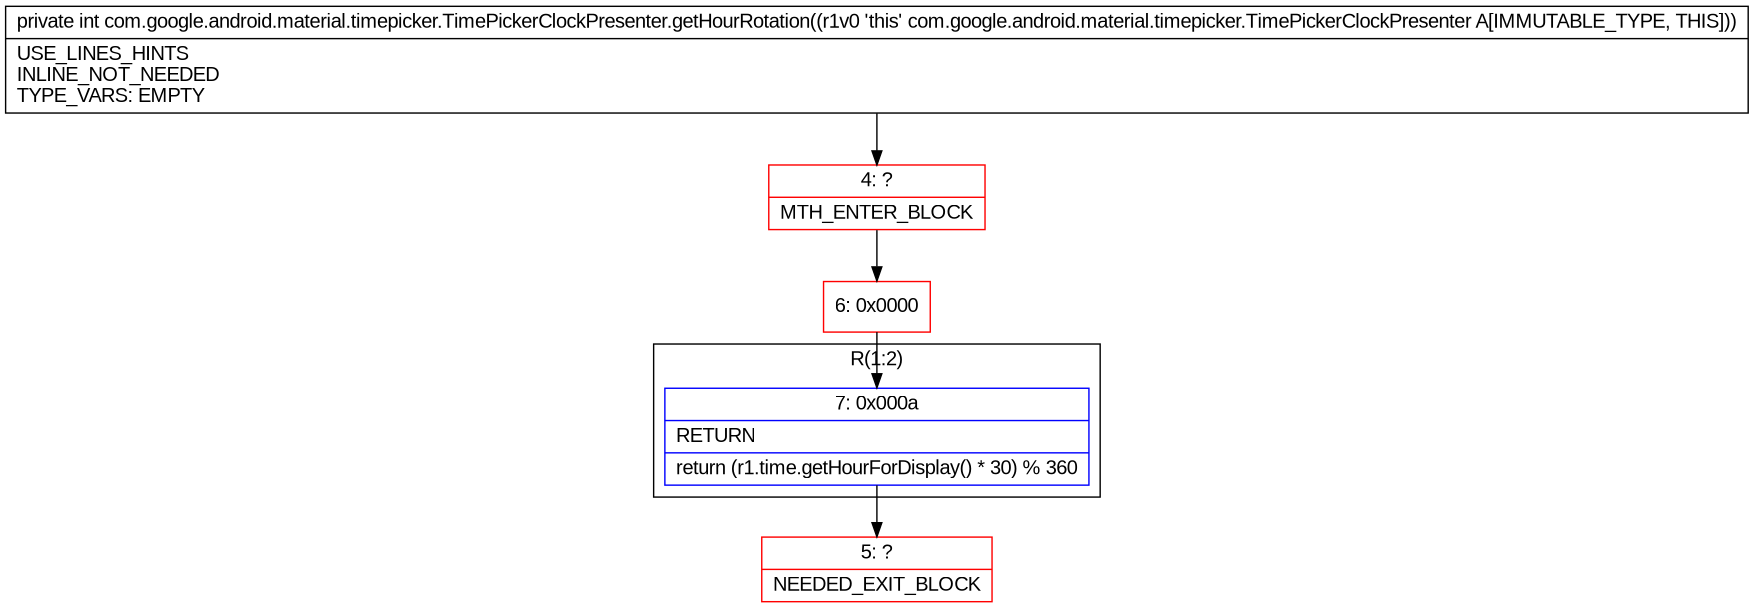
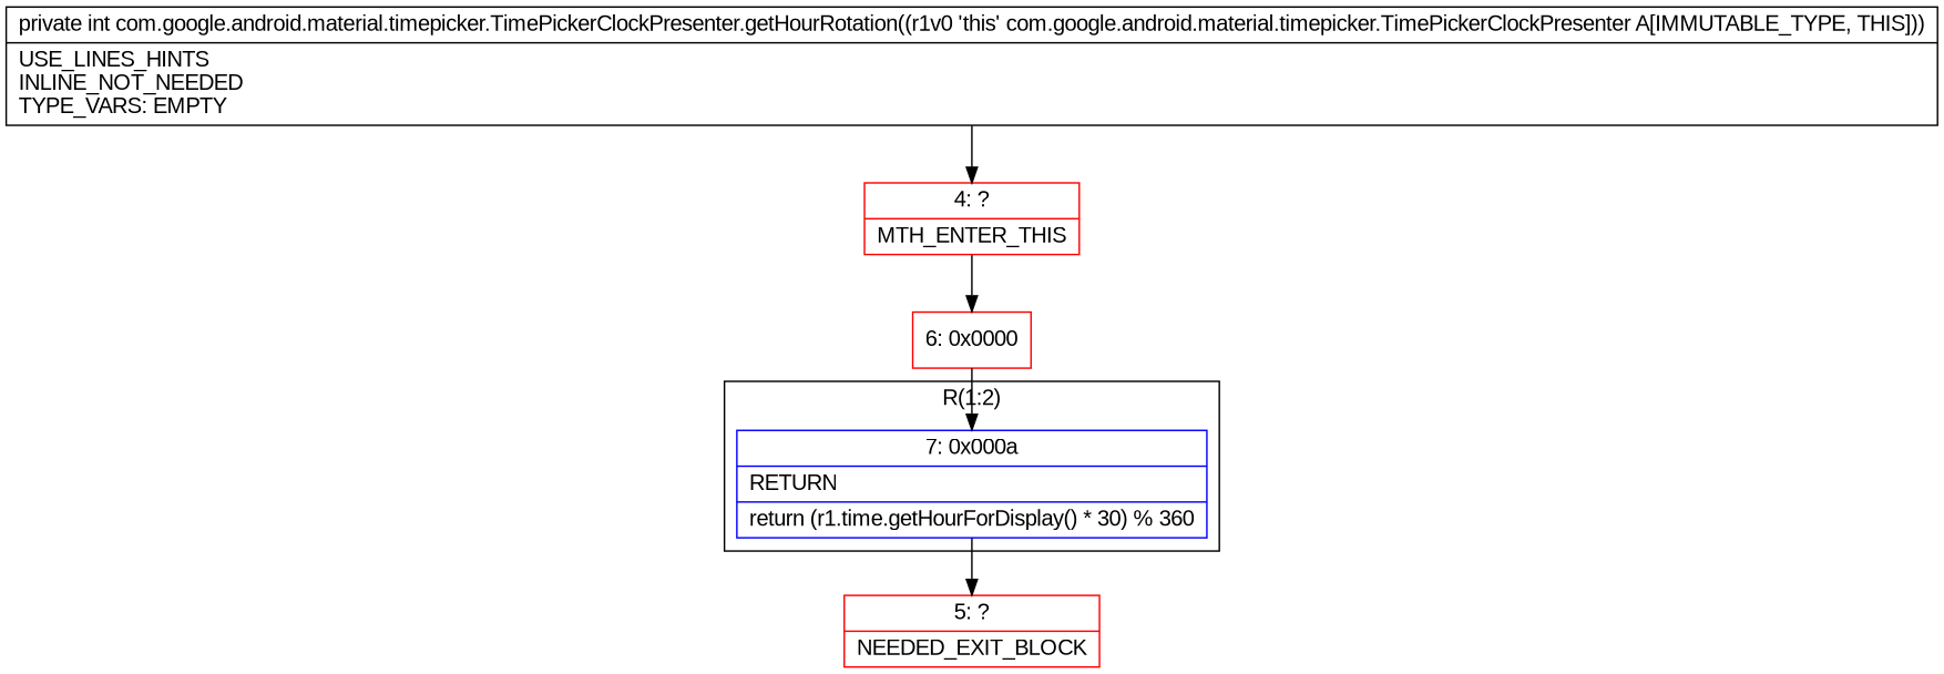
  digraph {
    fontname="Liberation Sans"
    node [color=red fontname="Liberation Sans" shape=record]
    edge [fontname="Liberation Sans"]
    n1 [color=blue label="{7\:\ 0x000a|RETURN\l|return (r1.time.getHourForDisplay() * 30) % 360\l}"]
    n2 [label="{5\:\ ?|NEEDED_EXIT_BLOCK\l}"]
-   n3 [label="{4\:\ ?|MTH_ENTER_BLOCK\l}"]
+   n3 [label="{4\:\ ?|MTH_ENTER_THIS\l}"]
    n4 [label="{6\:\ 0x0000}"]
    n5 [label="{private int com.google.android.material.timepicker.TimePickerClockPresenter.getHourRotation((r1v0 'this' com.google.android.material.timepicker.TimePickerClockPresenter A[IMMUTABLE_TYPE, THIS]))  | USE_LINES_HINTS\lINLINE_NOT_NEEDED\lTYPE_VARS: EMPTY\l}" color=""]
    subgraph cluster_1 {
      label="R(1:2)"
      n1
    }
    n1 -> n2
    n3 -> n4
    n4 -> n1
    n5 -> n3
  }
